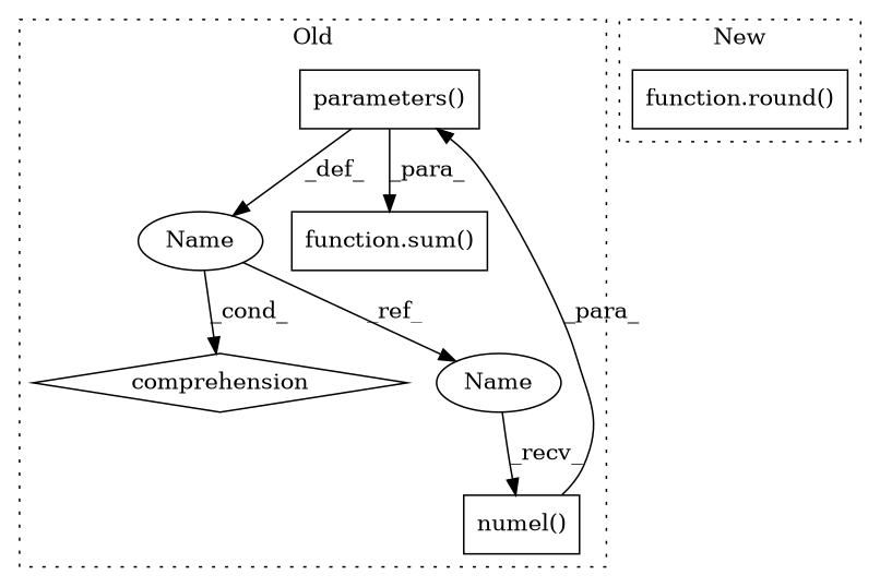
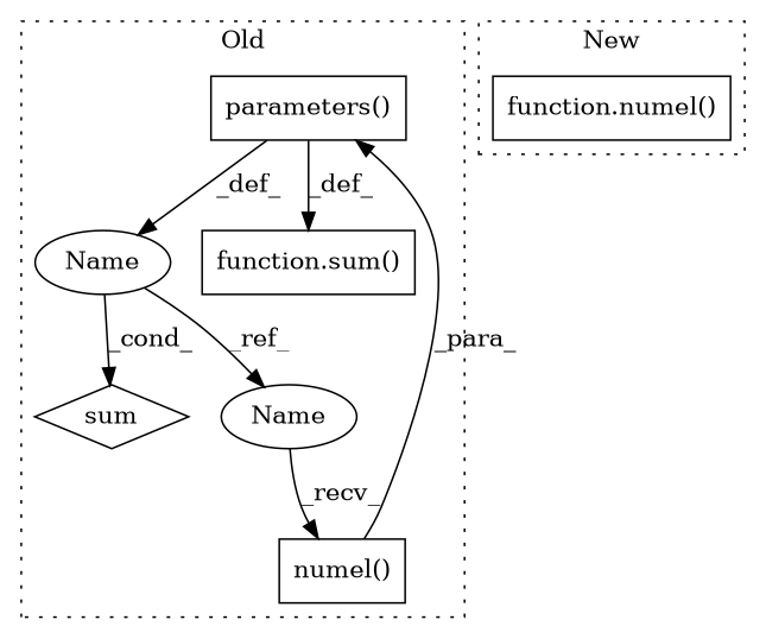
  digraph {
    node [a=75 l=1 s=1242 shape=box]
    n1 [l=20 label="parameters()" s=1261]
-   n2 [a=45 l=3 label=comprehension s=1252 shape=diamond]
+   n2 [a=45 l=3 label=sum s=1252 shape=diamond]
    n3 [a=87 label=Name s=1256 shape=ellipse]
    n4 [l=9 label="numel()"]
    n5 [l="4,1" label="function.sum()" s="1237,1282"]
    n6 [a=87 label=Name shape=ellipse]
-   n7 [l="6,1" label="function.round()" s="1179,1201"]
+   n7 [l="6,1" label="function.numel()" s="1179,1201"]
    subgraph cluster_1 {
      label=Old
      style=dotted
      n1
      n2
      n3
      n4
      n5
      n6
    }
    subgraph cluster_2 {
      label=New
      style=dotted
      n7
    }
    n1 -> n3 [label=_def_]
-   n1 -> n5 [label=_para_]
+   n1 -> n5 [label=_def_]
    n3 -> n2 [label=_cond_]
    n3 -> n6 [label=_ref_]
    n4 -> n1 [label=_para_]
    n6 -> n4 [label=_recv_]
  }
